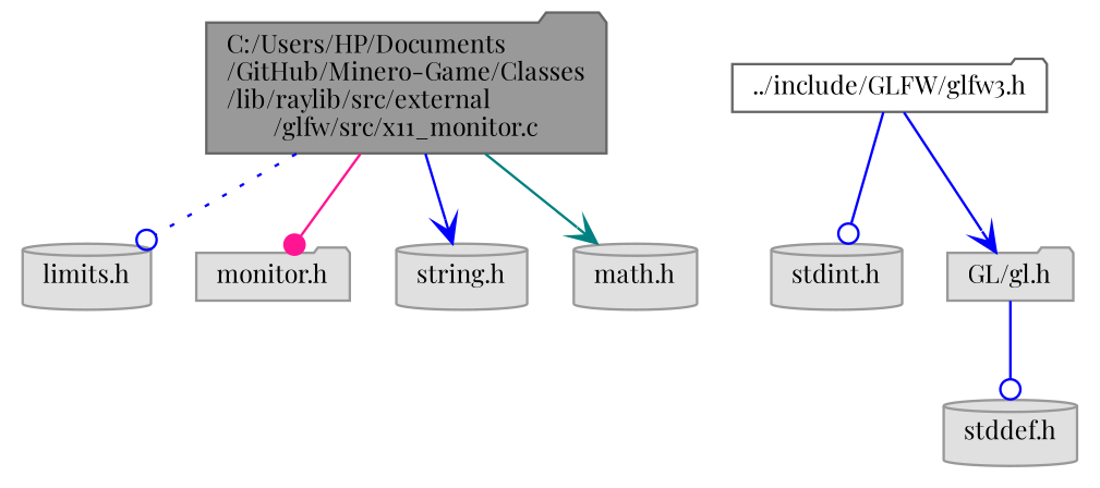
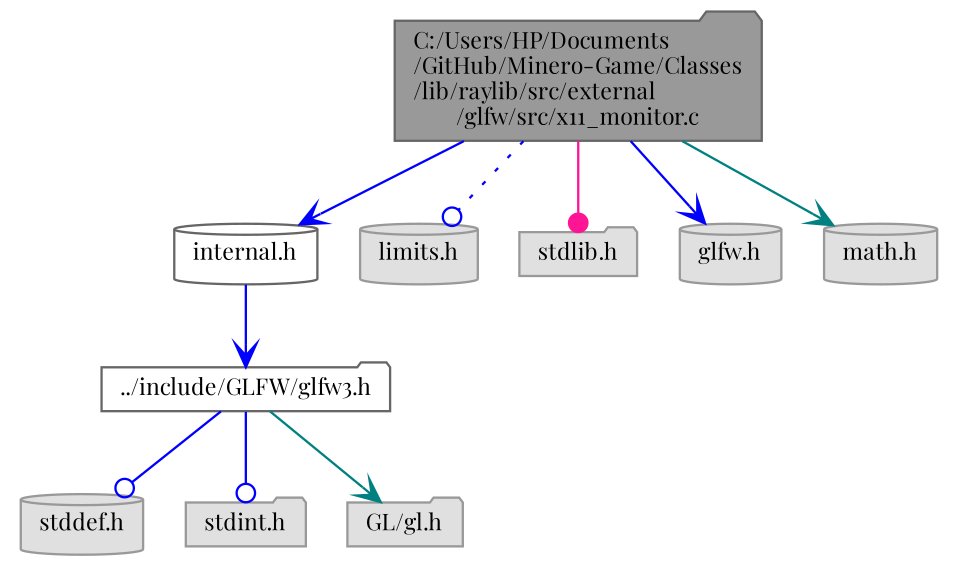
  digraph {
    fontname="Playfair Display"
    node [color=grey60 fillcolor="#E0E0E0" fontname="Playfair Display" fontsize=10 shape=folder style=filled]
    edge [arrowhead=vee color=blue fontname="Playfair Display" fontsize=10 labelfontname=Helvetica labelfontsize=10 style=solid]
    n1 [color=gray40 fillcolor=grey60 fontcolor=black height=0.2 label="C:/Users/HP/Documents\l/GitHub/Minero-Game/Classes\l/lib/raylib/src/external\l/glfw/src/x11_monitor.c" width=0.4]
+   n2 [color=grey40 fillcolor=white height=0.2 label="internal.h" shape=cylinder width=0.4]
    n3 [height=0.2 label="limits.h" shape=cylinder width=0.4]
-   n4 [height=0.2 label="monitor.h" width=0.4]
-   n5 [height=0.2 label="string.h" shape=cylinder width=0.4]
+   n4 [height=0.2 label="stdlib.h" width=0.4]
+   n5 [height=0.2 label="glfw.h" shape=cylinder width=0.4]
    n6 [height=0.2 label="math.h" shape=cylinder width=0.4]
    n7 [color=grey40 fillcolor=white height=0.2 label="../include/GLFW/glfw3.h" width=0.4]
    n8 [height=0.2 label="stddef.h" shape=cylinder width=0.4]
-   n9 [height=0.2 label="stdint.h" shape=cylinder width=0.4]
+   n9 [height=0.2 label="stdint.h" width=0.4]
    n10 [height=0.2 label="GL/gl.h" width=0.4]
+   n1 -> n2
    n1 -> n3 [arrowhead=odot style=dotted]
    n1 -> n4 [arrowhead=dot color=deeppink]
    n1 -> n5
    n1 -> n6 [color=teal]
-   n10 -> n8 [arrowhead=odot]
+   n2 -> n7
+   n7 -> n8 [arrowhead=odot]
    n7 -> n9 [arrowhead=odot]
-   n7 -> n10
+   n7 -> n10 [color=teal]
  }
